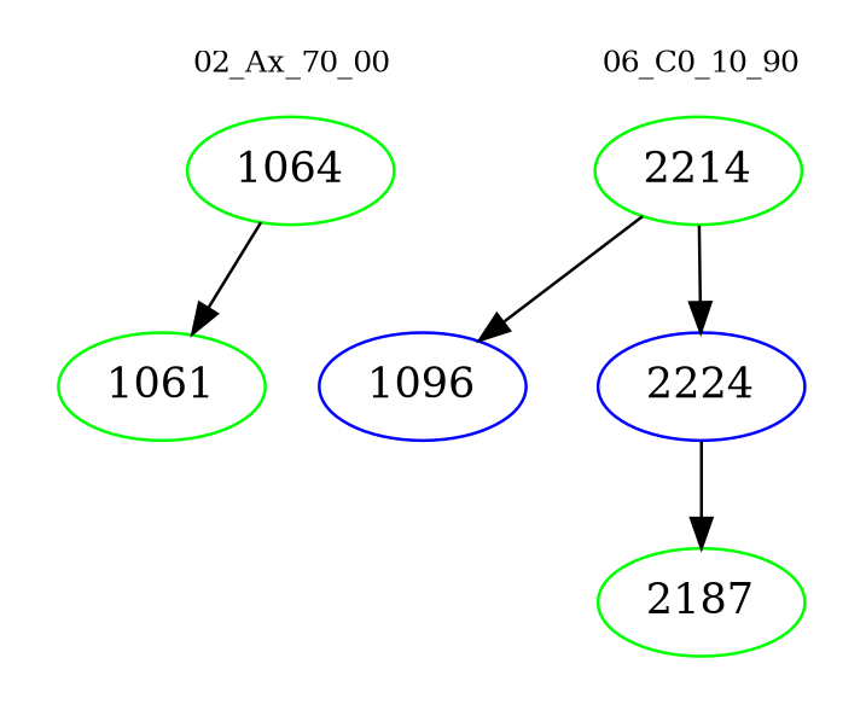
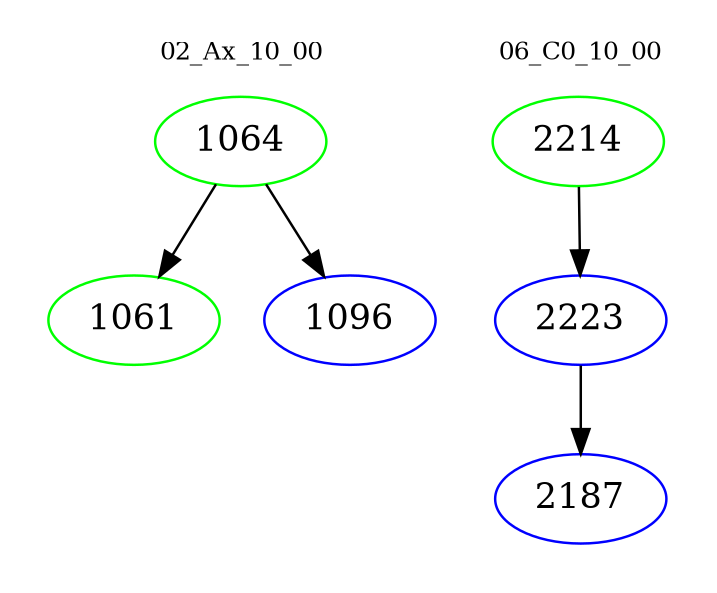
  digraph {
    node [color=green]
    edge [color=black]
    n1 [label=1064]
    n2 [label=1061]
    n3 [color=blue label=1096]
    n4 [label=2214]
-   n5 [label=2187]
-   n6 [color=blue label=2224]
+   n5 [color=blue label=2187]
+   n6 [color=blue label=2223]
    subgraph cluster_1 {
      color=white
      fontsize=10
-     label="02_Ax_70_00"
+     label="02_Ax_10_00"
      n1
      n2
      n3
    }
    subgraph cluster_2 {
      color=white
      fontsize=10
-     label="06_C0_10_90"
+     label="06_C0_10_00"
      n4
      n5
      n6
    }
    n1 -> n2
-   n4 -> n3
+   n1 -> n3
    n4 -> n6
    n6 -> n5
  }
